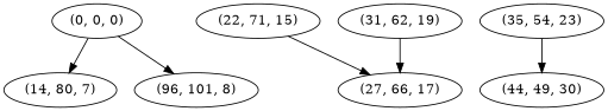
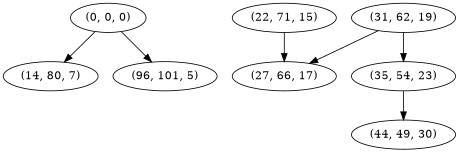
  digraph {
    "(0, 0, 0)"
    "(14, 80, 7)"
-   "(96, 101, 8)"
+   "(96, 101, 8)" [label="(96, 101, 5)"]
    "(22, 71, 15)"
    "(27, 66, 17)"
    "(31, 62, 19)"
    n7 [label="(35, 54, 23)"]
    "(44, 49, 30)"
    "(0, 0, 0)" -> "(14, 80, 7)"
    "(0, 0, 0)" -> "(96, 101, 8)"
    "(22, 71, 15)" -> "(27, 66, 17)"
    "(31, 62, 19)" -> "(27, 66, 17)"
+   "(31, 62, 19)" -> n7
    n7 -> "(44, 49, 30)"
  }
